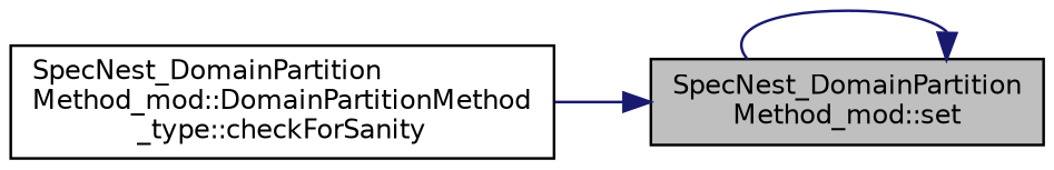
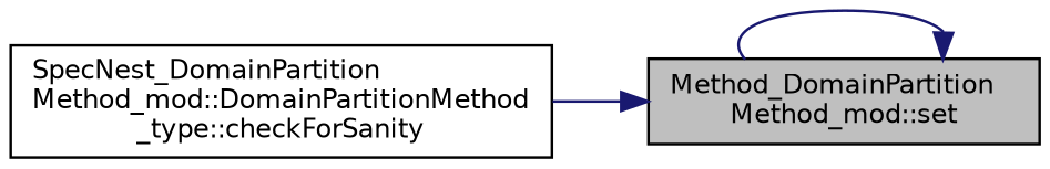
  digraph {
    rankdir=RL
    node [color=black fontname=Helvetica fontsize=10 shape=record style=filled]
    edge [color=midnightblue dir=back fontname=Helvetica fontsize=10 labelfontname=Helvetica labelfontsize=10 style=solid]
-   n1 [fillcolor=grey75 fontcolor=black height=0.2 label="SpecNest_DomainPartition\lMethod_mod::set" width=0.4]
+   n1 [fillcolor=grey75 fontcolor=black height=0.2 label="Method_DomainPartition\lMethod_mod::set" width=0.4]
    n2 [fillcolor=white height=0.2 label="SpecNest_DomainPartition\lMethod_mod::DomainPartitionMethod\l_type::checkForSanity" width=0.4]
    n1 -> n1
    n1 -> n2
  }
